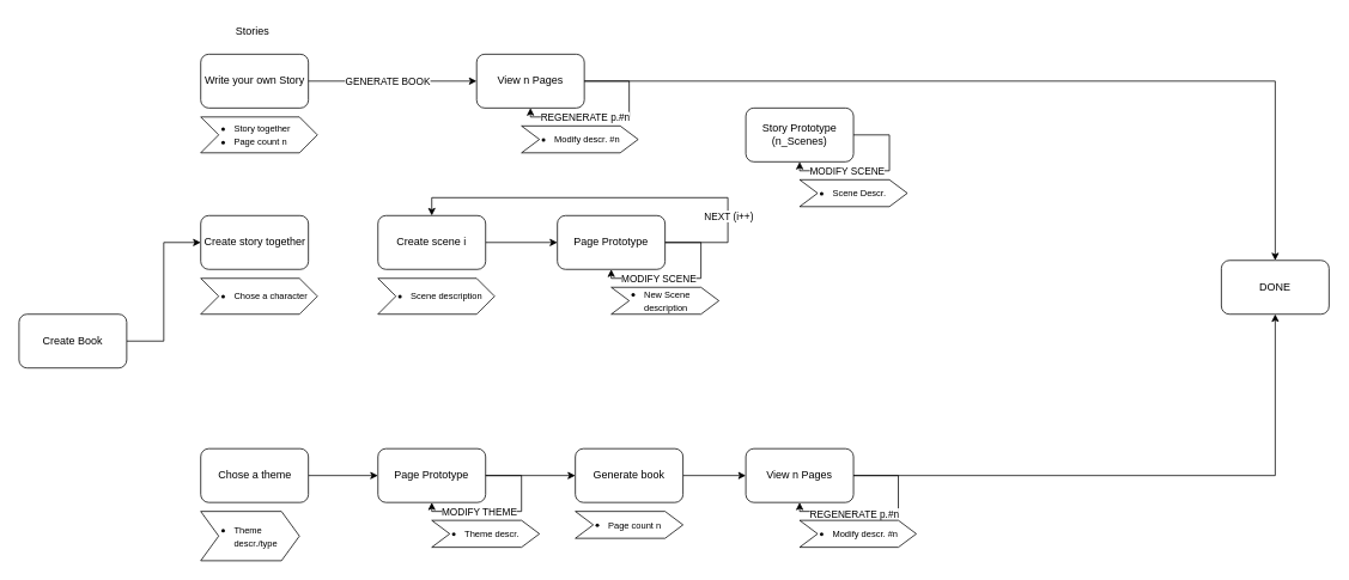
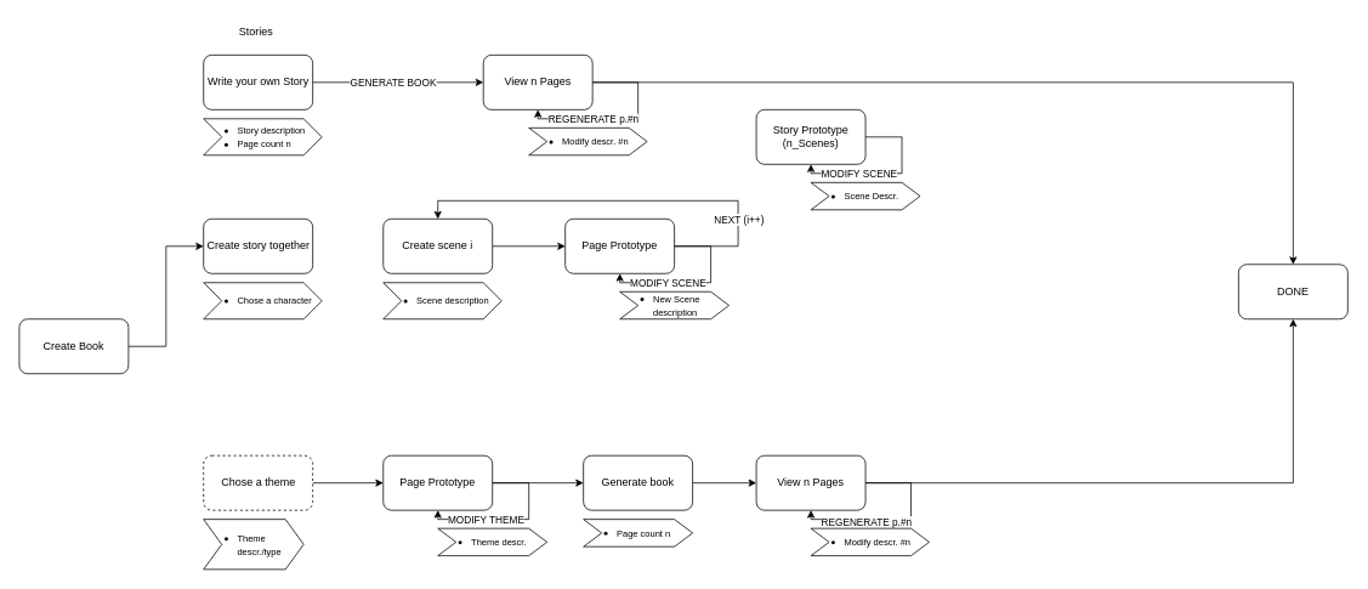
  <mxCell id="0" />
  <mxCell id="1" parent="0" />
  <mxCell id="2" style="edgeStyle=orthogonalEdgeStyle;rounded=0;orthogonalLoop=1;jettySize=auto;html=1;entryX=0;entryY=0.5;entryDx=0;entryDy=0;" parent="1" source="3" target="5" edge="1"><mxGeometry relative="1" as="geometry" /></mxCell>
  <mxCell id="3" value="Create Book" style="rounded=1;whiteSpace=wrap;html=1;" parent="1" vertex="1"><mxGeometry x="20" y="350" width="120" height="60" as="geometry" /></mxCell>
  <mxCell id="4" value="&lt;div style=&quot;&quot;&gt;&lt;span style=&quot;background-color: initial;&quot;&gt;Write your own Story&lt;/span&gt;&lt;/div&gt;" style="rounded=1;whiteSpace=wrap;html=1;align=center;" parent="1" vertex="1"><mxGeometry x="222.5" y="60" width="120" height="60" as="geometry" /></mxCell>
  <mxCell id="5" value="Create story together" style="rounded=1;whiteSpace=wrap;html=1;" parent="1" vertex="1"><mxGeometry x="222.5" y="240" width="120" height="60" as="geometry" /></mxCell>
  <mxCell id="6" style="edgeStyle=orthogonalEdgeStyle;rounded=0;orthogonalLoop=1;jettySize=auto;html=1;entryX=0;entryY=0.5;entryDx=0;entryDy=0;" parent="1" source="7" target="12" edge="1"><mxGeometry relative="1" as="geometry"><mxPoint x="430" y="530" as="targetPoint" /></mxGeometry></mxCell>
- <mxCell id="7" value="Chose a theme" style="rounded=1;whiteSpace=wrap;html=1;" parent="1" vertex="1"><mxGeometry x="222.5" y="500" width="120" height="60" as="geometry" /></mxCell>
+ <mxCell id="7" value="Chose a theme" style="rounded=1;whiteSpace=wrap;html=1;dashed=1;" parent="1" vertex="1"><mxGeometry x="222.5" y="500" width="120" height="60" as="geometry" /></mxCell>
  <mxCell id="8" value="Stories" style="text;html=1;align=center;verticalAlign=middle;resizable=0;points=[];autosize=1;strokeColor=none;fillColor=none;" parent="1" vertex="1"><mxGeometry x="250" y="20" width="60" height="30" as="geometry" /></mxCell>
- <mxCell id="9" value="&lt;div&gt;&lt;ul style=&quot;padding-left: 35px;&quot;&gt;&lt;li&gt;&lt;span style=&quot;font-size: 10px;&quot;&gt;Story together&lt;/span&gt;&lt;/li&gt;&lt;li&gt;&lt;span style=&quot;font-size: 10px;&quot;&gt;Page count n&lt;/span&gt;&lt;/li&gt;&lt;/ul&gt;&lt;/div&gt;" style="shape=step;perimeter=stepPerimeter;whiteSpace=wrap;html=1;fixedSize=1;align=left;" parent="1" vertex="1"><mxGeometry x="222.5" y="130" width="130" height="40" as="geometry" /></mxCell>
+ <mxCell id="9" value="&lt;div&gt;&lt;ul style=&quot;padding-left: 35px;&quot;&gt;&lt;li&gt;&lt;span style=&quot;font-size: 10px;&quot;&gt;Story description&lt;/span&gt;&lt;/li&gt;&lt;li&gt;&lt;span style=&quot;font-size: 10px;&quot;&gt;Page count n&lt;/span&gt;&lt;/li&gt;&lt;/ul&gt;&lt;/div&gt;" style="shape=step;perimeter=stepPerimeter;whiteSpace=wrap;html=1;fixedSize=1;align=left;" parent="1" vertex="1"><mxGeometry x="222.5" y="130" width="130" height="40" as="geometry" /></mxCell>
  <mxCell id="10" value="&lt;div&gt;&lt;ul style=&quot;padding-left: 35px;&quot;&gt;&lt;li&gt;&lt;span style=&quot;font-size: 10px;&quot;&gt;Theme descr./type&lt;/span&gt;&lt;/li&gt;&lt;/ul&gt;&lt;/div&gt;" style="shape=step;perimeter=stepPerimeter;whiteSpace=wrap;html=1;fixedSize=1;align=left;" parent="1" vertex="1"><mxGeometry x="222.5" y="570" width="110" height="55" as="geometry" /></mxCell>
  <mxCell id="11" style="edgeStyle=orthogonalEdgeStyle;rounded=0;orthogonalLoop=1;jettySize=auto;html=1;entryX=0;entryY=0.5;entryDx=0;entryDy=0;" parent="1" source="12" target="16" edge="1"><mxGeometry relative="1" as="geometry"><mxPoint x="700" y="530" as="targetPoint" /></mxGeometry></mxCell>
  <mxCell id="12" value="Page Prototype" style="rounded=1;whiteSpace=wrap;html=1;" parent="1" vertex="1"><mxGeometry x="420" y="500" width="120" height="60" as="geometry" /></mxCell>
  <mxCell id="13" style="edgeStyle=orthogonalEdgeStyle;rounded=0;orthogonalLoop=1;jettySize=auto;html=1;exitX=1;exitY=0.5;exitDx=0;exitDy=0;entryX=0.5;entryY=1;entryDx=0;entryDy=0;" parent="1" source="12" target="12" edge="1"><mxGeometry relative="1" as="geometry"><Array as="points"><mxPoint x="580" y="530" /><mxPoint x="580" y="570" /><mxPoint x="480" y="570" /></Array></mxGeometry></mxCell>
  <mxCell id="14" value="MODIFY THEME" style="edgeLabel;html=1;align=center;verticalAlign=middle;resizable=0;points=[];" parent="13" vertex="1" connectable="0"><mxGeometry x="0.092" relative="1" as="geometry"><mxPoint x="-24" as="offset" /></mxGeometry></mxCell>
  <mxCell id="15" style="edgeStyle=orthogonalEdgeStyle;rounded=0;orthogonalLoop=1;jettySize=auto;html=1;entryX=0;entryY=0.5;entryDx=0;entryDy=0;" parent="1" source="16" target="20" edge="1"><mxGeometry relative="1" as="geometry" /></mxCell>
  <mxCell id="16" value="Generate book" style="rounded=1;whiteSpace=wrap;html=1;" parent="1" vertex="1"><mxGeometry x="640" y="500" width="120" height="60" as="geometry" /></mxCell>
  <mxCell id="17" value="&lt;div&gt;&lt;ul style=&quot;padding-left: 35px;&quot;&gt;&lt;li&gt;&lt;span style=&quot;font-size: 10px;&quot;&gt;Theme descr.&lt;/span&gt;&lt;/li&gt;&lt;/ul&gt;&lt;/div&gt;" style="shape=step;perimeter=stepPerimeter;whiteSpace=wrap;html=1;fixedSize=1;align=left;" parent="1" vertex="1"><mxGeometry x="480" y="580" width="120" height="30" as="geometry" /></mxCell>
  <mxCell id="18" value="&lt;div&gt;&lt;ul style=&quot;padding-left: 35px;&quot;&gt;&lt;li&gt;&lt;span style=&quot;font-size: 10px;&quot;&gt;Page count n&lt;/span&gt;&lt;/li&gt;&lt;/ul&gt;&lt;/div&gt;" style="shape=step;perimeter=stepPerimeter;whiteSpace=wrap;html=1;fixedSize=1;align=left;" parent="1" vertex="1"><mxGeometry x="640" y="570" width="120" height="30" as="geometry" /></mxCell>
  <mxCell id="19" style="edgeStyle=orthogonalEdgeStyle;rounded=0;orthogonalLoop=1;jettySize=auto;html=1;entryX=0.5;entryY=1;entryDx=0;entryDy=0;" parent="1" source="20" target="24" edge="1"><mxGeometry relative="1" as="geometry"><mxPoint x="1090" y="280" as="targetPoint" /></mxGeometry></mxCell>
  <mxCell id="20" value="View n Pages" style="rounded=1;whiteSpace=wrap;html=1;" parent="1" vertex="1"><mxGeometry x="830" y="500" width="120" height="60" as="geometry" /></mxCell>
  <mxCell id="21" style="edgeStyle=orthogonalEdgeStyle;rounded=0;orthogonalLoop=1;jettySize=auto;html=1;entryX=0.5;entryY=1;entryDx=0;entryDy=0;" parent="1" source="20" target="20" edge="1"><mxGeometry relative="1" as="geometry"><Array as="points"><mxPoint x="1000" y="530" /><mxPoint x="1000" y="570" /><mxPoint x="890" y="570" /></Array></mxGeometry></mxCell>
  <mxCell id="22" value="REGENERATE p.#n" style="edgeLabel;html=1;align=center;verticalAlign=middle;resizable=0;points=[];" parent="21" vertex="1" connectable="0"><mxGeometry x="0.329" y="2" relative="1" as="geometry"><mxPoint as="offset" /></mxGeometry></mxCell>
  <mxCell id="23" value="&lt;div&gt;&lt;ul style=&quot;padding-left: 35px;&quot;&gt;&lt;li&gt;&lt;span style=&quot;font-size: 10px;&quot;&gt;Modify descr. #n&lt;/span&gt;&lt;/li&gt;&lt;/ul&gt;&lt;/div&gt;" style="shape=step;perimeter=stepPerimeter;whiteSpace=wrap;html=1;fixedSize=1;align=left;" parent="1" vertex="1"><mxGeometry x="890" y="580" width="130" height="30" as="geometry" /></mxCell>
  <mxCell id="24" value="DONE" style="rounded=1;whiteSpace=wrap;html=1;" parent="1" vertex="1"><mxGeometry x="1360" y="290" width="120" height="60" as="geometry" /></mxCell>
  <mxCell id="25" value="Story Prototype (n_Scenes)" style="rounded=1;whiteSpace=wrap;html=1;" parent="1" vertex="1"><mxGeometry x="830" y="120" width="120" height="60" as="geometry" /></mxCell>
  <mxCell id="26" style="edgeStyle=orthogonalEdgeStyle;rounded=0;orthogonalLoop=1;jettySize=auto;html=1;exitX=1;exitY=0.5;exitDx=0;exitDy=0;entryX=0.5;entryY=1;entryDx=0;entryDy=0;" parent="1" source="25" target="25" edge="1"><mxGeometry relative="1" as="geometry"><Array as="points"><mxPoint x="990" y="150" /><mxPoint x="990" y="190" /><mxPoint x="890" y="190" /></Array></mxGeometry></mxCell>
  <mxCell id="27" value="MODIFY SCENE" style="edgeLabel;html=1;align=center;verticalAlign=middle;resizable=0;points=[];" parent="26" vertex="1" connectable="0"><mxGeometry x="0.092" relative="1" as="geometry"><mxPoint x="-24" as="offset" /></mxGeometry></mxCell>
  <mxCell id="28" value="&lt;div&gt;&lt;ul style=&quot;padding-left: 35px;&quot;&gt;&lt;li&gt;&lt;span style=&quot;font-size: 10px;&quot;&gt;Scene Descr.&lt;/span&gt;&lt;/li&gt;&lt;/ul&gt;&lt;/div&gt;" style="shape=step;perimeter=stepPerimeter;whiteSpace=wrap;html=1;fixedSize=1;align=left;" parent="1" vertex="1"><mxGeometry x="890" y="200" width="120" height="30" as="geometry" /></mxCell>
  <mxCell id="29" style="edgeStyle=orthogonalEdgeStyle;rounded=0;orthogonalLoop=1;jettySize=auto;html=1;entryX=0;entryY=0.5;entryDx=0;entryDy=0;exitX=1;exitY=0.5;exitDx=0;exitDy=0;" parent="1" source="4" target="32" edge="1"><mxGeometry relative="1" as="geometry"><mxPoint x="530" y="90" as="sourcePoint" /></mxGeometry></mxCell>
  <mxCell id="30" value="GENERATE BOOK" style="edgeLabel;html=1;align=center;verticalAlign=middle;resizable=0;points=[];" parent="29" vertex="1" connectable="0"><mxGeometry x="-0.312" y="1" relative="1" as="geometry"><mxPoint x="23" y="1" as="offset" /></mxGeometry></mxCell>
  <mxCell id="31" style="edgeStyle=orthogonalEdgeStyle;rounded=0;orthogonalLoop=1;jettySize=auto;html=1;entryX=0.5;entryY=0;entryDx=0;entryDy=0;" edge="1" parent="1" source="32" target="24"><mxGeometry relative="1" as="geometry" /></mxCell>
  <mxCell id="32" value="View n Pages" style="rounded=1;whiteSpace=wrap;html=1;" parent="1" vertex="1"><mxGeometry x="530" y="60" width="120" height="60" as="geometry" /></mxCell>
  <mxCell id="33" style="edgeStyle=orthogonalEdgeStyle;rounded=0;orthogonalLoop=1;jettySize=auto;html=1;entryX=0.5;entryY=1;entryDx=0;entryDy=0;" parent="1" source="32" target="32" edge="1"><mxGeometry relative="1" as="geometry"><Array as="points"><mxPoint x="700" y="90" /><mxPoint x="700" y="130" /><mxPoint x="590" y="130" /></Array></mxGeometry></mxCell>
  <mxCell id="34" value="REGENERATE p.#n" style="edgeLabel;html=1;align=center;verticalAlign=middle;resizable=0;points=[];" parent="33" vertex="1" connectable="0"><mxGeometry x="0.329" y="2" relative="1" as="geometry"><mxPoint y="-2" as="offset" /></mxGeometry></mxCell>
  <mxCell id="35" value="&lt;div&gt;&lt;ul style=&quot;padding-left: 35px;&quot;&gt;&lt;li&gt;&lt;span style=&quot;font-size: 10px;&quot;&gt;Modify descr. #n&lt;/span&gt;&lt;/li&gt;&lt;/ul&gt;&lt;/div&gt;" style="shape=step;perimeter=stepPerimeter;whiteSpace=wrap;html=1;fixedSize=1;align=left;" parent="1" vertex="1"><mxGeometry x="580" y="140" width="130" height="30" as="geometry" /></mxCell>
  <mxCell id="36" value="&lt;ul style=&quot;padding-left: 35px;&quot;&gt;&lt;li&gt;&lt;span style=&quot;font-size: 10px;&quot;&gt;Chose a character&lt;/span&gt;&lt;/li&gt;&lt;/ul&gt;" style="shape=step;perimeter=stepPerimeter;whiteSpace=wrap;html=1;fixedSize=1;align=left;" vertex="1" parent="1"><mxGeometry x="222.5" y="310" width="130" height="40" as="geometry" /></mxCell>
  <mxCell id="37" style="edgeStyle=orthogonalEdgeStyle;rounded=0;orthogonalLoop=1;jettySize=auto;html=1;entryX=0;entryY=0.5;entryDx=0;entryDy=0;" edge="1" parent="1" source="38" target="42"><mxGeometry relative="1" as="geometry" /></mxCell>
  <mxCell id="38" value="Create scene i" style="rounded=1;whiteSpace=wrap;html=1;" vertex="1" parent="1"><mxGeometry x="420" y="240" width="120" height="60" as="geometry" /></mxCell>
  <mxCell id="39" value="&lt;ul style=&quot;padding-left: 35px;&quot;&gt;&lt;li&gt;&lt;span style=&quot;font-size: 10px;&quot;&gt;Scene description&lt;/span&gt;&lt;/li&gt;&lt;/ul&gt;" style="shape=step;perimeter=stepPerimeter;whiteSpace=wrap;html=1;fixedSize=1;align=left;" vertex="1" parent="1"><mxGeometry x="420" y="310" width="130" height="40" as="geometry" /></mxCell>
  <mxCell id="40" style="edgeStyle=orthogonalEdgeStyle;rounded=0;orthogonalLoop=1;jettySize=auto;html=1;entryX=0.5;entryY=0;entryDx=0;entryDy=0;" edge="1" parent="1" source="42" target="38"><mxGeometry relative="1" as="geometry"><Array as="points"><mxPoint x="810" y="270" /><mxPoint x="810" y="220" /><mxPoint x="480" y="220" /></Array></mxGeometry></mxCell>
  <mxCell id="41" value="NEXT (i++)" style="edgeLabel;html=1;align=center;verticalAlign=middle;resizable=0;points=[];" vertex="1" connectable="0" parent="40"><mxGeometry x="0.093" relative="1" as="geometry"><mxPoint x="137" y="20" as="offset" /></mxGeometry></mxCell>
  <mxCell id="42" value="Page Prototype" style="rounded=1;whiteSpace=wrap;html=1;" vertex="1" parent="1"><mxGeometry x="620" y="240" width="120" height="60" as="geometry" /></mxCell>
  <mxCell id="43" style="edgeStyle=orthogonalEdgeStyle;rounded=0;orthogonalLoop=1;jettySize=auto;html=1;exitX=1;exitY=0.5;exitDx=0;exitDy=0;entryX=0.5;entryY=1;entryDx=0;entryDy=0;" edge="1" source="42" target="42" parent="1"><mxGeometry relative="1" as="geometry"><Array as="points"><mxPoint x="780" y="270" /><mxPoint x="780" y="310" /><mxPoint x="680" y="310" /></Array></mxGeometry></mxCell>
  <mxCell id="44" value="MODIFY SCENE" style="edgeLabel;html=1;align=center;verticalAlign=middle;resizable=0;points=[];" vertex="1" connectable="0" parent="43"><mxGeometry x="0.092" relative="1" as="geometry"><mxPoint x="-24" as="offset" /></mxGeometry></mxCell>
  <mxCell id="45" value="&lt;ul style=&quot;padding-left: 35px;&quot;&gt;&lt;li&gt;&lt;span style=&quot;font-size: 10px;&quot;&gt;New Scene description&lt;/span&gt;&lt;/li&gt;&lt;/ul&gt;" style="shape=step;perimeter=stepPerimeter;whiteSpace=wrap;html=1;fixedSize=1;align=left;" vertex="1" parent="1"><mxGeometry x="680" y="320" width="120" height="30" as="geometry" /></mxCell>
